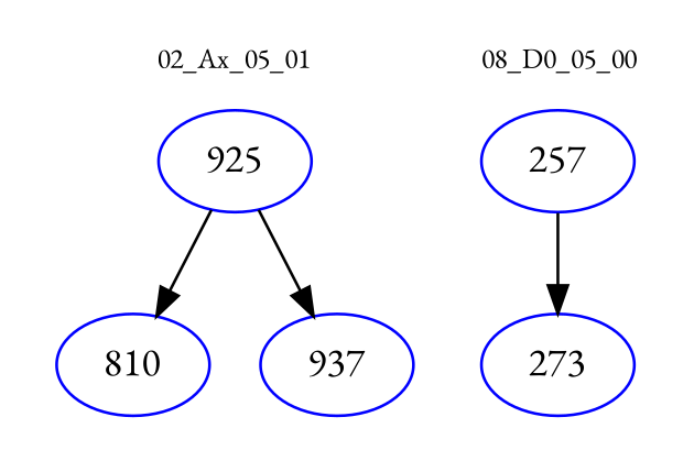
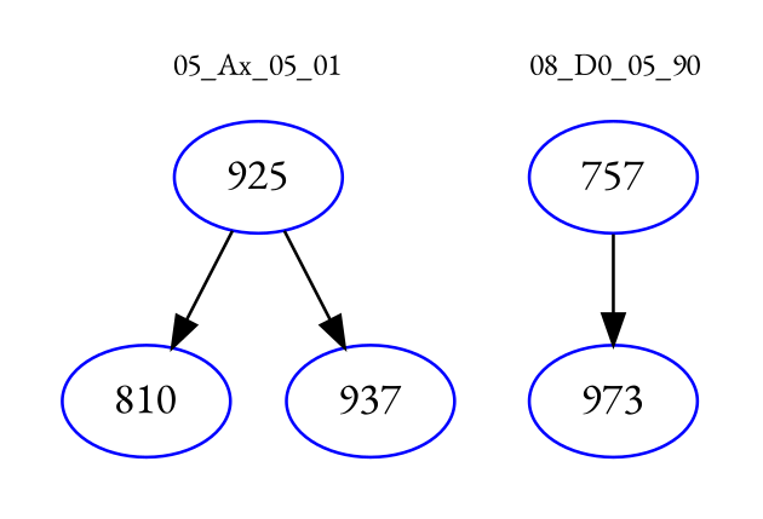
  digraph {
    fontname="EB Garamond"
    node [color=blue fontname="EB Garamond"]
    edge [color=black fontname="EB Garamond"]
    n1 [label=925]
    n2 [label=810]
    n3 [label=937]
-   n4 [label=257]
-   n5 [label=273]
+   n4 [label=757]
+   n5 [label=973]
    subgraph cluster_1 {
      color=white
      fontsize=10
-     label="02_Ax_05_01"
+     label="05_Ax_05_01"
      n1
      n2
      n3
    }
    subgraph cluster_2 {
      color=white
      fontsize=10
-     label="08_D0_05_00"
+     label="08_D0_05_90"
      n4
      n5
    }
    n1 -> n2
    n1 -> n3
    n4 -> n5
  }
